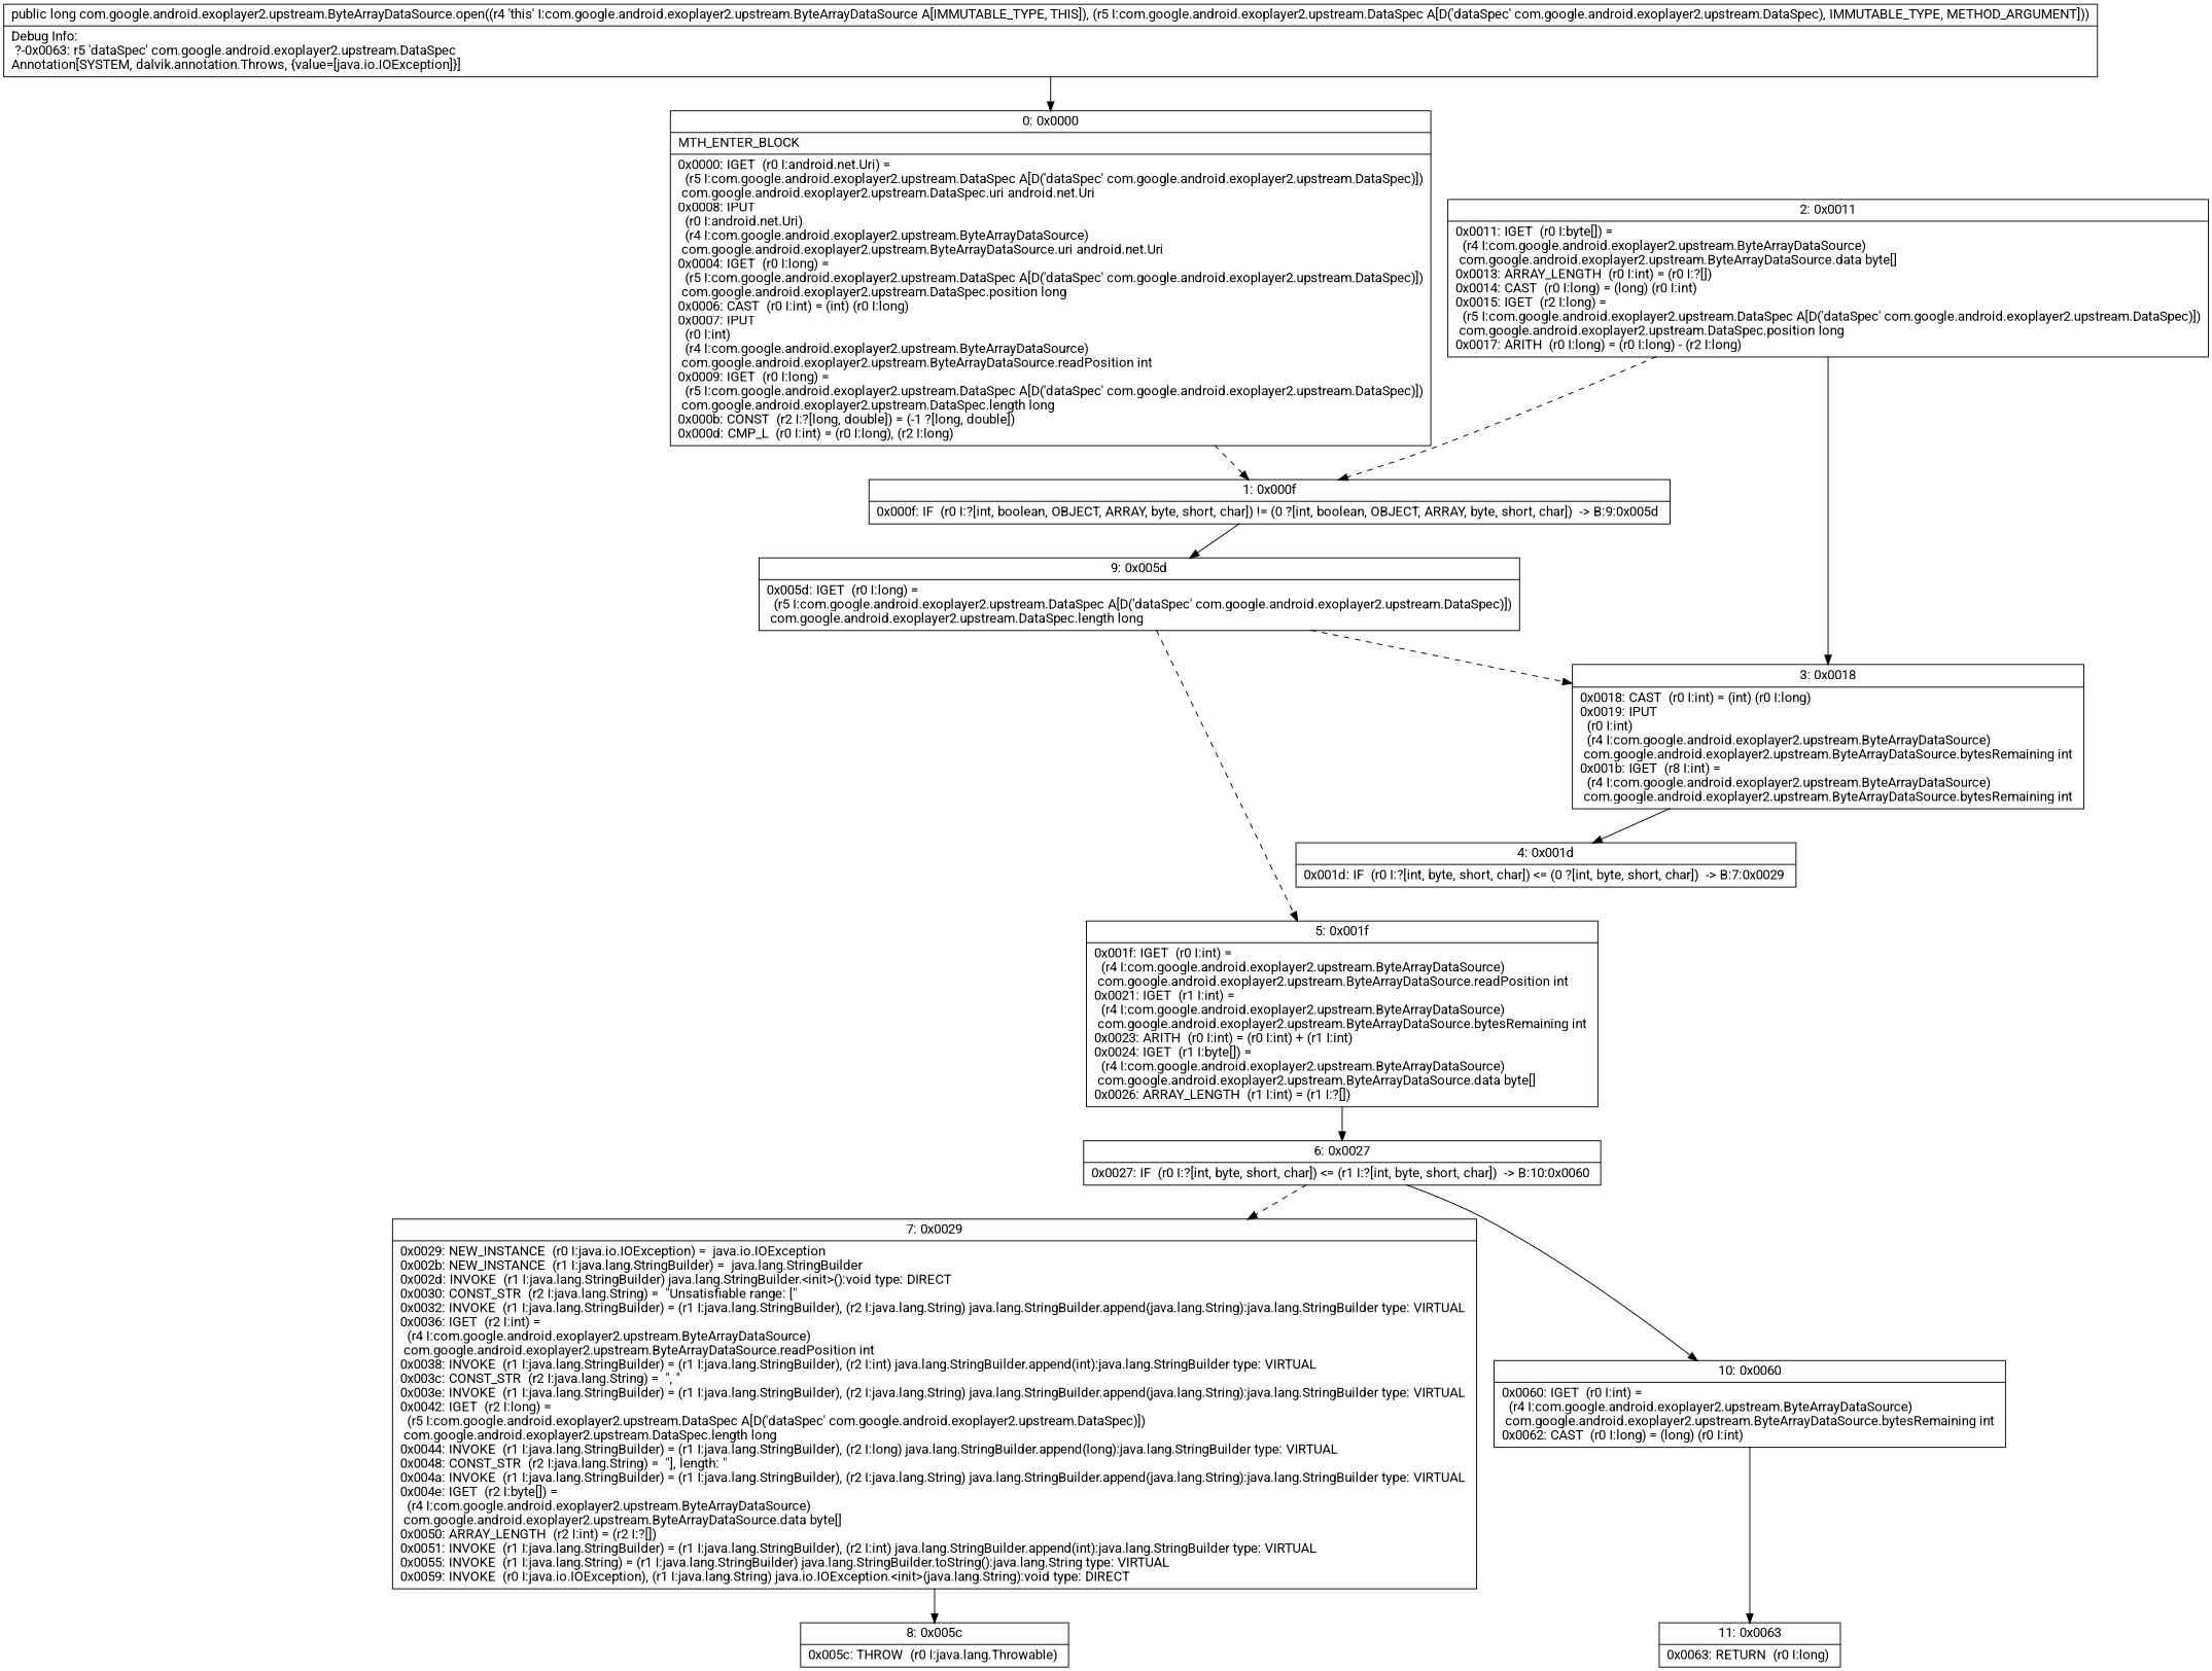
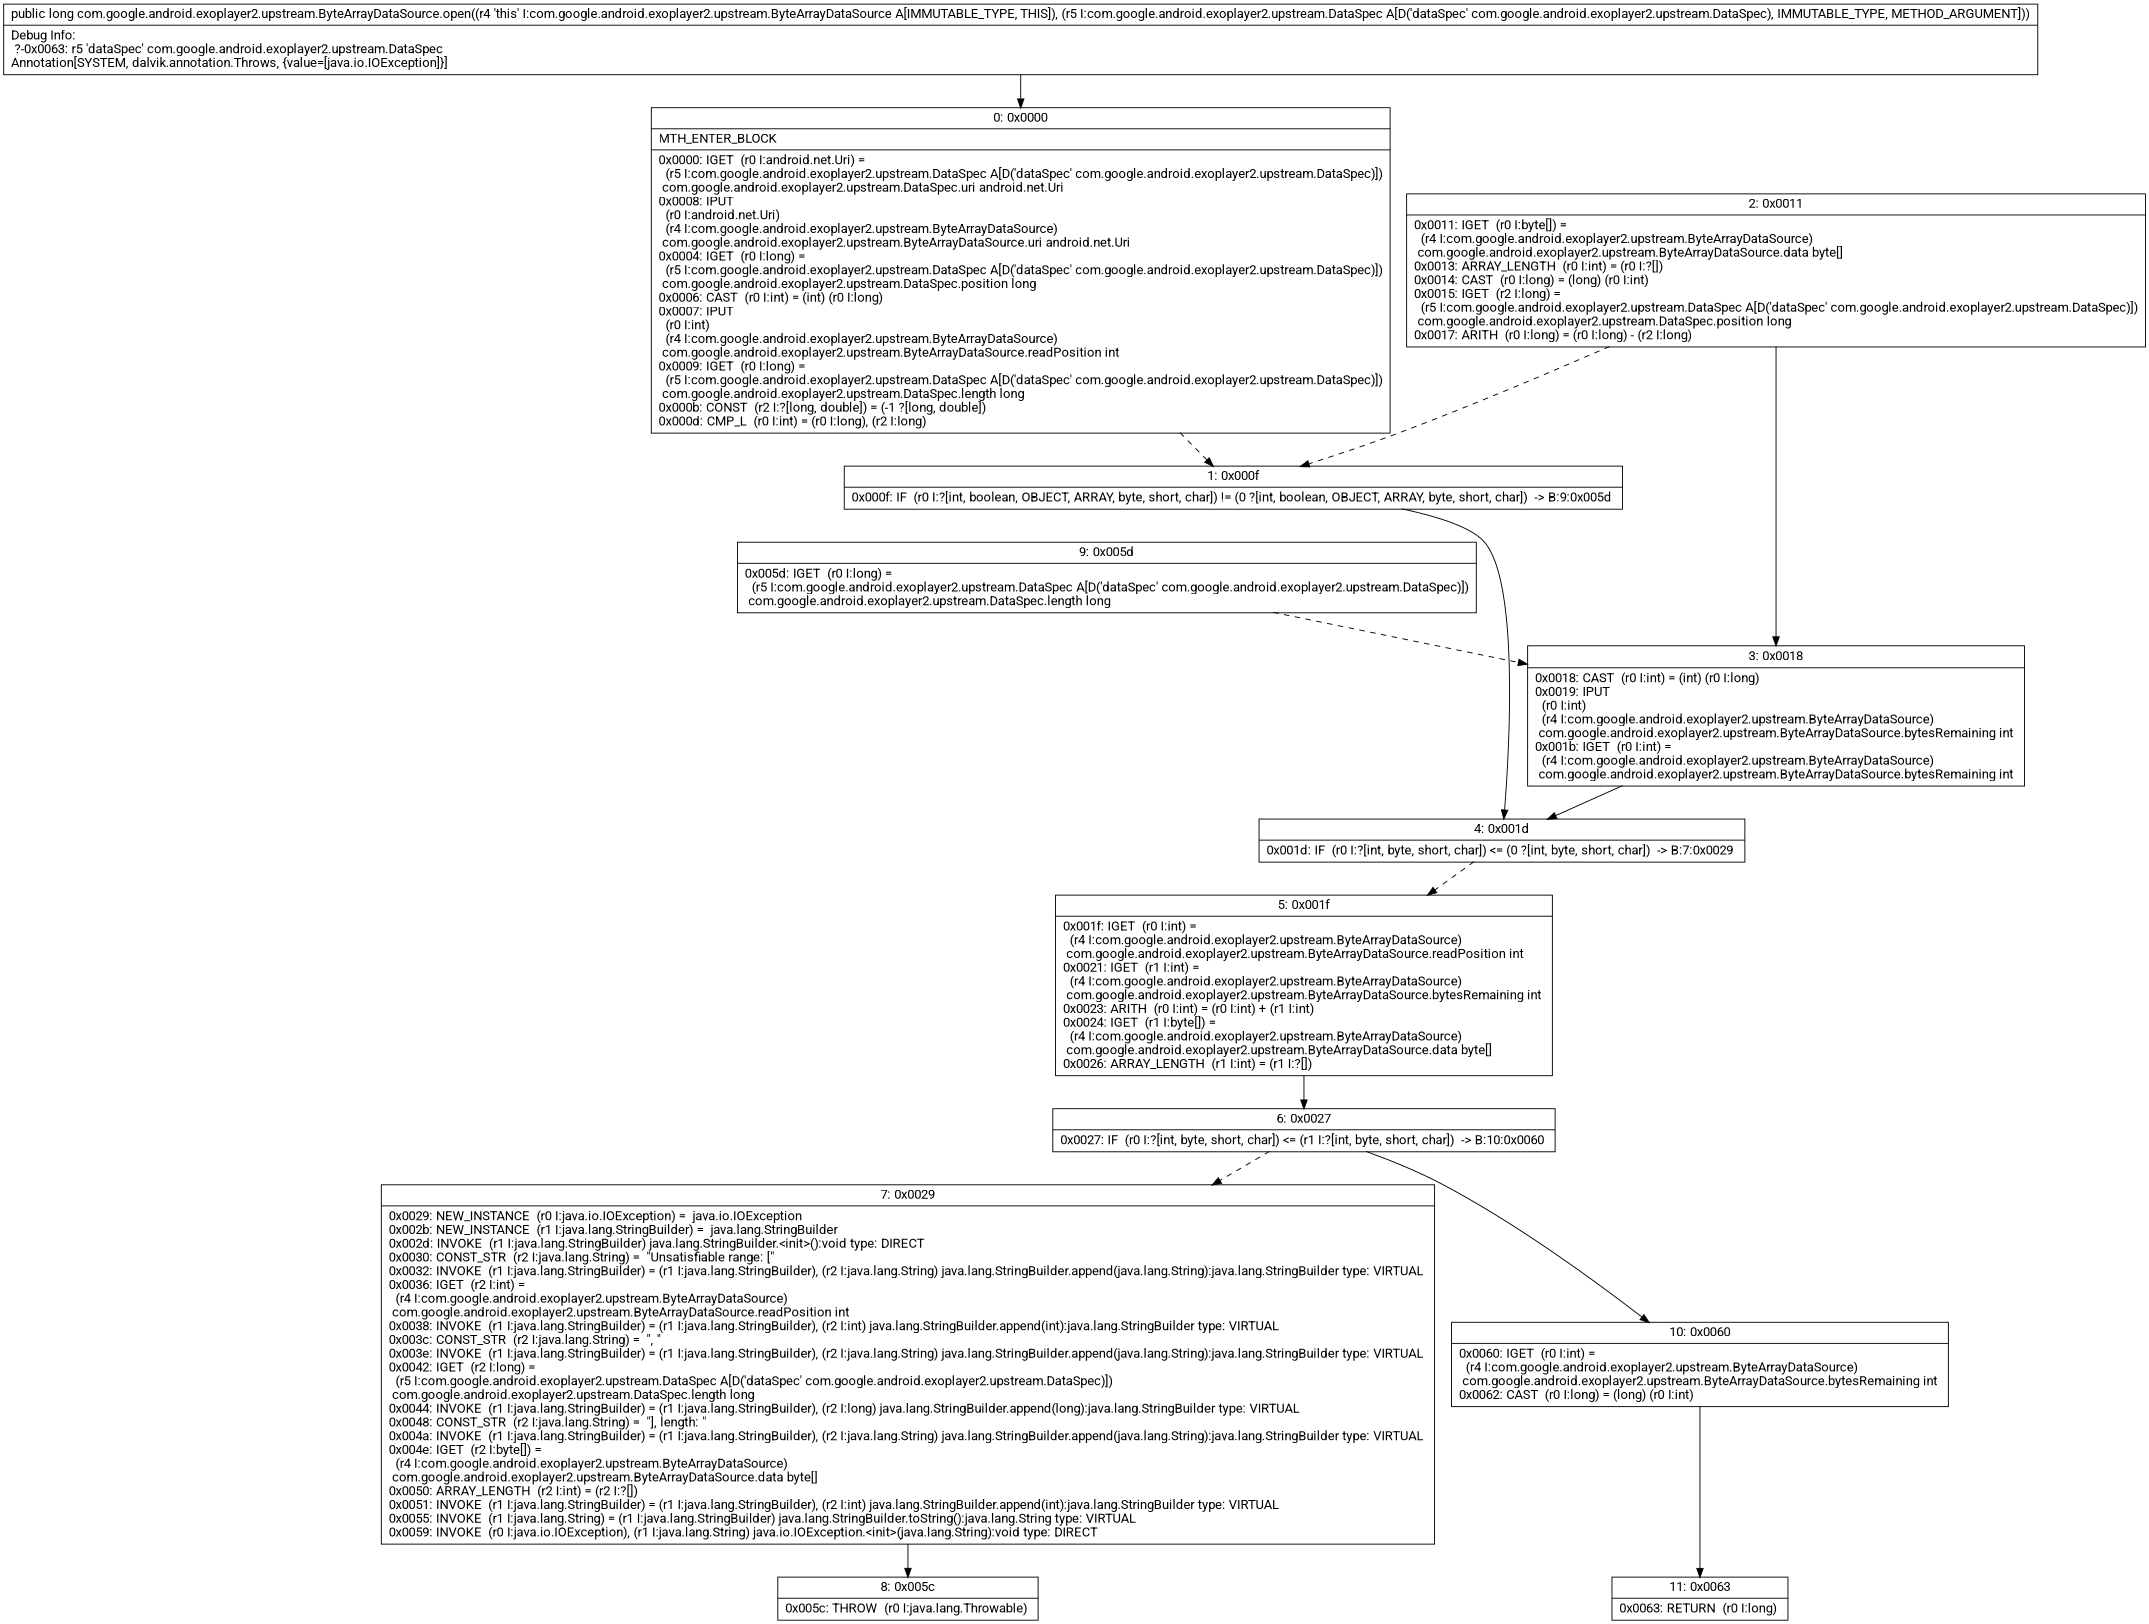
  digraph {
    fontname=Roboto
    node [fontname=Roboto shape=record]
    edge [fontname=Roboto]
    n1 [label="{0\:\ 0x0000|MTH_ENTER_BLOCK\l|0x0000: IGET  (r0 I:android.net.Uri) = \l  (r5 I:com.google.android.exoplayer2.upstream.DataSpec A[D('dataSpec' com.google.android.exoplayer2.upstream.DataSpec)])\l com.google.android.exoplayer2.upstream.DataSpec.uri android.net.Uri \l0x0008: IPUT  \l  (r0 I:android.net.Uri)\l  (r4 I:com.google.android.exoplayer2.upstream.ByteArrayDataSource)\l com.google.android.exoplayer2.upstream.ByteArrayDataSource.uri android.net.Uri \l0x0004: IGET  (r0 I:long) = \l  (r5 I:com.google.android.exoplayer2.upstream.DataSpec A[D('dataSpec' com.google.android.exoplayer2.upstream.DataSpec)])\l com.google.android.exoplayer2.upstream.DataSpec.position long \l0x0006: CAST  (r0 I:int) = (int) (r0 I:long) \l0x0007: IPUT  \l  (r0 I:int)\l  (r4 I:com.google.android.exoplayer2.upstream.ByteArrayDataSource)\l com.google.android.exoplayer2.upstream.ByteArrayDataSource.readPosition int \l0x0009: IGET  (r0 I:long) = \l  (r5 I:com.google.android.exoplayer2.upstream.DataSpec A[D('dataSpec' com.google.android.exoplayer2.upstream.DataSpec)])\l com.google.android.exoplayer2.upstream.DataSpec.length long \l0x000b: CONST  (r2 I:?[long, double]) = (\-1 ?[long, double]) \l0x000d: CMP_L  (r0 I:int) = (r0 I:long), (r2 I:long) \l}"]
    n2 [label="{1\:\ 0x000f|0x000f: IF  (r0 I:?[int, boolean, OBJECT, ARRAY, byte, short, char]) != (0 ?[int, boolean, OBJECT, ARRAY, byte, short, char])  \-\> B:9:0x005d \l}"]
    n3 [label="{9\:\ 0x005d|0x005d: IGET  (r0 I:long) = \l  (r5 I:com.google.android.exoplayer2.upstream.DataSpec A[D('dataSpec' com.google.android.exoplayer2.upstream.DataSpec)])\l com.google.android.exoplayer2.upstream.DataSpec.length long \l}"]
    n4 [label="{2\:\ 0x0011|0x0011: IGET  (r0 I:byte[]) = \l  (r4 I:com.google.android.exoplayer2.upstream.ByteArrayDataSource)\l com.google.android.exoplayer2.upstream.ByteArrayDataSource.data byte[] \l0x0013: ARRAY_LENGTH  (r0 I:int) = (r0 I:?[]) \l0x0014: CAST  (r0 I:long) = (long) (r0 I:int) \l0x0015: IGET  (r2 I:long) = \l  (r5 I:com.google.android.exoplayer2.upstream.DataSpec A[D('dataSpec' com.google.android.exoplayer2.upstream.DataSpec)])\l com.google.android.exoplayer2.upstream.DataSpec.position long \l0x0017: ARITH  (r0 I:long) = (r0 I:long) \- (r2 I:long) \l}"]
-   n5 [label="{3\:\ 0x0018|0x0018: CAST  (r0 I:int) = (int) (r0 I:long) \l0x0019: IPUT  \l  (r0 I:int)\l  (r4 I:com.google.android.exoplayer2.upstream.ByteArrayDataSource)\l com.google.android.exoplayer2.upstream.ByteArrayDataSource.bytesRemaining int \l0x001b: IGET  (r8 I:int) = \l  (r4 I:com.google.android.exoplayer2.upstream.ByteArrayDataSource)\l com.google.android.exoplayer2.upstream.ByteArrayDataSource.bytesRemaining int \l}"]
+   n5 [label="{3\:\ 0x0018|0x0018: CAST  (r0 I:int) = (int) (r0 I:long) \l0x0019: IPUT  \l  (r0 I:int)\l  (r4 I:com.google.android.exoplayer2.upstream.ByteArrayDataSource)\l com.google.android.exoplayer2.upstream.ByteArrayDataSource.bytesRemaining int \l0x001b: IGET  (r0 I:int) = \l  (r4 I:com.google.android.exoplayer2.upstream.ByteArrayDataSource)\l com.google.android.exoplayer2.upstream.ByteArrayDataSource.bytesRemaining int \l}"]
    n6 [label="{4\:\ 0x001d|0x001d: IF  (r0 I:?[int, byte, short, char]) \<= (0 ?[int, byte, short, char])  \-\> B:7:0x0029 \l}"]
    n7 [label="{5\:\ 0x001f|0x001f: IGET  (r0 I:int) = \l  (r4 I:com.google.android.exoplayer2.upstream.ByteArrayDataSource)\l com.google.android.exoplayer2.upstream.ByteArrayDataSource.readPosition int \l0x0021: IGET  (r1 I:int) = \l  (r4 I:com.google.android.exoplayer2.upstream.ByteArrayDataSource)\l com.google.android.exoplayer2.upstream.ByteArrayDataSource.bytesRemaining int \l0x0023: ARITH  (r0 I:int) = (r0 I:int) + (r1 I:int) \l0x0024: IGET  (r1 I:byte[]) = \l  (r4 I:com.google.android.exoplayer2.upstream.ByteArrayDataSource)\l com.google.android.exoplayer2.upstream.ByteArrayDataSource.data byte[] \l0x0026: ARRAY_LENGTH  (r1 I:int) = (r1 I:?[]) \l}"]
    n8 [label="{6\:\ 0x0027|0x0027: IF  (r0 I:?[int, byte, short, char]) \<= (r1 I:?[int, byte, short, char])  \-\> B:10:0x0060 \l}"]
    n9 [label="{7\:\ 0x0029|0x0029: NEW_INSTANCE  (r0 I:java.io.IOException) =  java.io.IOException \l0x002b: NEW_INSTANCE  (r1 I:java.lang.StringBuilder) =  java.lang.StringBuilder \l0x002d: INVOKE  (r1 I:java.lang.StringBuilder) java.lang.StringBuilder.\<init\>():void type: DIRECT \l0x0030: CONST_STR  (r2 I:java.lang.String) =  \"Unsatisfiable range: [\" \l0x0032: INVOKE  (r1 I:java.lang.StringBuilder) = (r1 I:java.lang.StringBuilder), (r2 I:java.lang.String) java.lang.StringBuilder.append(java.lang.String):java.lang.StringBuilder type: VIRTUAL \l0x0036: IGET  (r2 I:int) = \l  (r4 I:com.google.android.exoplayer2.upstream.ByteArrayDataSource)\l com.google.android.exoplayer2.upstream.ByteArrayDataSource.readPosition int \l0x0038: INVOKE  (r1 I:java.lang.StringBuilder) = (r1 I:java.lang.StringBuilder), (r2 I:int) java.lang.StringBuilder.append(int):java.lang.StringBuilder type: VIRTUAL \l0x003c: CONST_STR  (r2 I:java.lang.String) =  \", \" \l0x003e: INVOKE  (r1 I:java.lang.StringBuilder) = (r1 I:java.lang.StringBuilder), (r2 I:java.lang.String) java.lang.StringBuilder.append(java.lang.String):java.lang.StringBuilder type: VIRTUAL \l0x0042: IGET  (r2 I:long) = \l  (r5 I:com.google.android.exoplayer2.upstream.DataSpec A[D('dataSpec' com.google.android.exoplayer2.upstream.DataSpec)])\l com.google.android.exoplayer2.upstream.DataSpec.length long \l0x0044: INVOKE  (r1 I:java.lang.StringBuilder) = (r1 I:java.lang.StringBuilder), (r2 I:long) java.lang.StringBuilder.append(long):java.lang.StringBuilder type: VIRTUAL \l0x0048: CONST_STR  (r2 I:java.lang.String) =  \"], length: \" \l0x004a: INVOKE  (r1 I:java.lang.StringBuilder) = (r1 I:java.lang.StringBuilder), (r2 I:java.lang.String) java.lang.StringBuilder.append(java.lang.String):java.lang.StringBuilder type: VIRTUAL \l0x004e: IGET  (r2 I:byte[]) = \l  (r4 I:com.google.android.exoplayer2.upstream.ByteArrayDataSource)\l com.google.android.exoplayer2.upstream.ByteArrayDataSource.data byte[] \l0x0050: ARRAY_LENGTH  (r2 I:int) = (r2 I:?[]) \l0x0051: INVOKE  (r1 I:java.lang.StringBuilder) = (r1 I:java.lang.StringBuilder), (r2 I:int) java.lang.StringBuilder.append(int):java.lang.StringBuilder type: VIRTUAL \l0x0055: INVOKE  (r1 I:java.lang.String) = (r1 I:java.lang.StringBuilder) java.lang.StringBuilder.toString():java.lang.String type: VIRTUAL \l0x0059: INVOKE  (r0 I:java.io.IOException), (r1 I:java.lang.String) java.io.IOException.\<init\>(java.lang.String):void type: DIRECT \l}"]
    n10 [label="{8\:\ 0x005c|0x005c: THROW  (r0 I:java.lang.Throwable) \l}"]
    n11 [label="{10\:\ 0x0060|0x0060: IGET  (r0 I:int) = \l  (r4 I:com.google.android.exoplayer2.upstream.ByteArrayDataSource)\l com.google.android.exoplayer2.upstream.ByteArrayDataSource.bytesRemaining int \l0x0062: CAST  (r0 I:long) = (long) (r0 I:int) \l}"]
    n12 [label="{11\:\ 0x0063|0x0063: RETURN  (r0 I:long) \l}"]
    n13 [label="{public long com.google.android.exoplayer2.upstream.ByteArrayDataSource.open((r4 'this' I:com.google.android.exoplayer2.upstream.ByteArrayDataSource A[IMMUTABLE_TYPE, THIS]), (r5 I:com.google.android.exoplayer2.upstream.DataSpec A[D('dataSpec' com.google.android.exoplayer2.upstream.DataSpec), IMMUTABLE_TYPE, METHOD_ARGUMENT]))  | Debug Info:\l  ?\-0x0063: r5 'dataSpec' com.google.android.exoplayer2.upstream.DataSpec\lAnnotation[SYSTEM, dalvik.annotation.Throws, \{value=[java.io.IOException]\}]\l}"]
    n1 -> n2 [style=dashed]
-   n2 -> n3
+   n2 -> n6
    n3 -> n5 [style=dashed]
    n4 -> n2 [style=dashed]
    n4 -> n5
    n5 -> n6
-   n3 -> n7 [style=dashed]
+   n6 -> n7 [style=dashed]
    n7 -> n8
    n8 -> n9 [style=dashed]
    n8 -> n11
    n9 -> n10
    n11 -> n12
    n13 -> n1
  }
